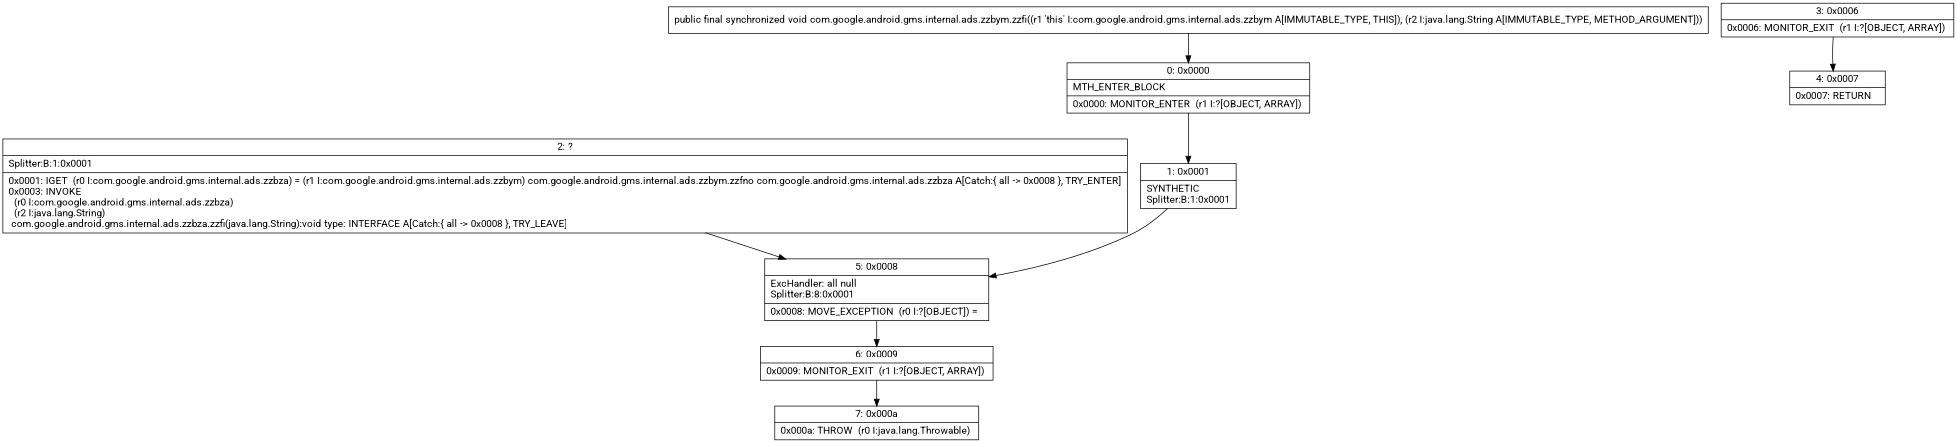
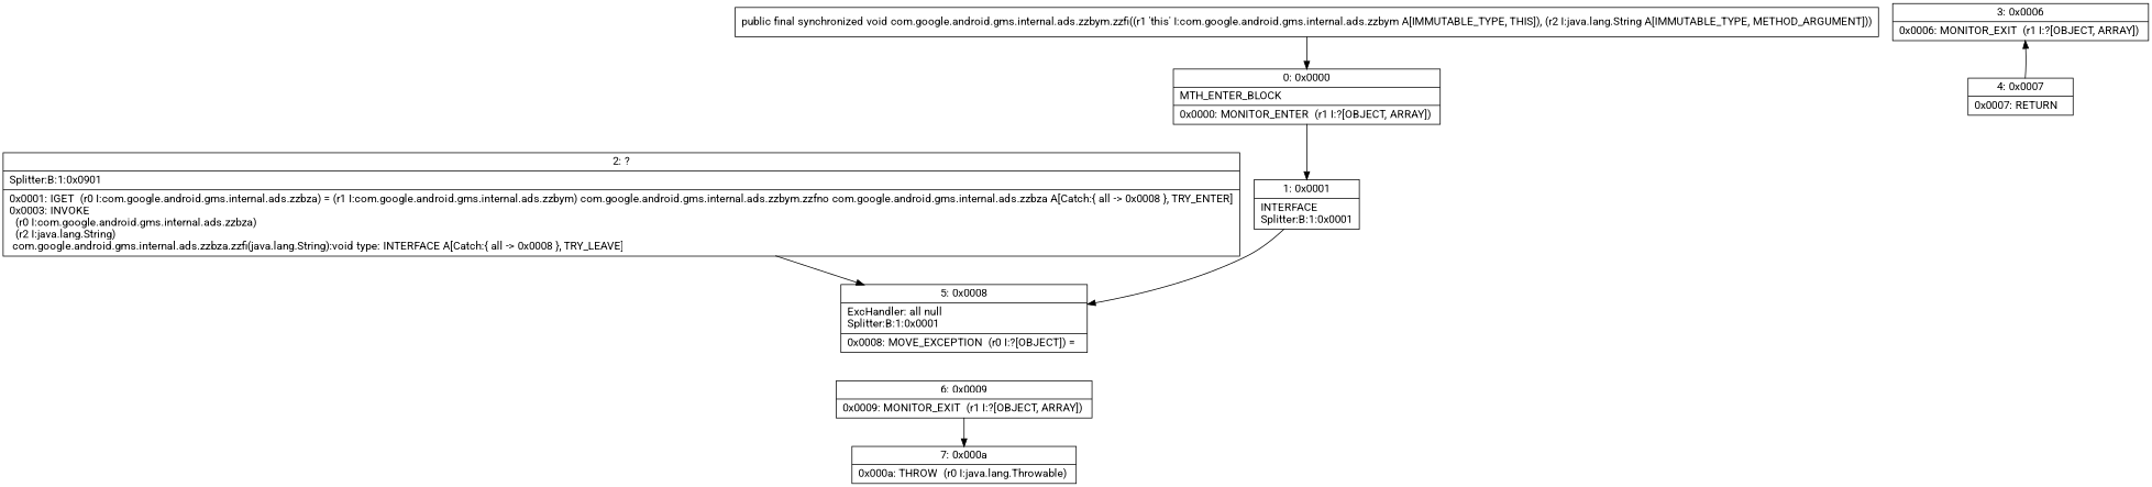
  digraph {
    fontname=Roboto
    node [fontname=Roboto shape=record]
    edge [fontname=Roboto]
    n1 [label="{0\:\ 0x0000|MTH_ENTER_BLOCK\l|0x0000: MONITOR_ENTER  (r1 I:?[OBJECT, ARRAY]) \l}"]
-   n2 [label="{1\:\ 0x0001|SYNTHETIC\lSplitter:B:1:0x0001\l}"]
-   n3 [label="{5\:\ 0x0008|ExcHandler: all null\lSplitter:B:8:0x0001\l|0x0008: MOVE_EXCEPTION  (r0 I:?[OBJECT]) =  \l}"]
-   n4 [label="{2\:\ ?|Splitter:B:1:0x0001\l|0x0001: IGET  (r0 I:com.google.android.gms.internal.ads.zzbza) = (r1 I:com.google.android.gms.internal.ads.zzbym) com.google.android.gms.internal.ads.zzbym.zzfno com.google.android.gms.internal.ads.zzbza A[Catch:\{ all \-\> 0x0008 \}, TRY_ENTER]\l0x0003: INVOKE  \l  (r0 I:com.google.android.gms.internal.ads.zzbza)\l  (r2 I:java.lang.String)\l com.google.android.gms.internal.ads.zzbza.zzfi(java.lang.String):void type: INTERFACE A[Catch:\{ all \-\> 0x0008 \}, TRY_LEAVE]\l}"]
+   n2 [label="{1\:\ 0x0001|INTERFACE\lSplitter:B:1:0x0001\l}"]
+   n3 [label="{5\:\ 0x0008|ExcHandler: all null\lSplitter:B:1:0x0001\l|0x0008: MOVE_EXCEPTION  (r0 I:?[OBJECT]) =  \l}"]
+   n4 [label="{2\:\ ?|Splitter:B:1:0x0901\l|0x0001: IGET  (r0 I:com.google.android.gms.internal.ads.zzbza) = (r1 I:com.google.android.gms.internal.ads.zzbym) com.google.android.gms.internal.ads.zzbym.zzfno com.google.android.gms.internal.ads.zzbza A[Catch:\{ all \-\> 0x0008 \}, TRY_ENTER]\l0x0003: INVOKE  \l  (r0 I:com.google.android.gms.internal.ads.zzbza)\l  (r2 I:java.lang.String)\l com.google.android.gms.internal.ads.zzbza.zzfi(java.lang.String):void type: INTERFACE A[Catch:\{ all \-\> 0x0008 \}, TRY_LEAVE]\l}"]
    n5 [label="{6\:\ 0x0009|0x0009: MONITOR_EXIT  (r1 I:?[OBJECT, ARRAY]) \l}"]
    n6 [label="{3\:\ 0x0006|0x0006: MONITOR_EXIT  (r1 I:?[OBJECT, ARRAY]) \l}"]
    n7 [label="{4\:\ 0x0007|0x0007: RETURN   \l}"]
    n8 [label="{7\:\ 0x000a|0x000a: THROW  (r0 I:java.lang.Throwable) \l}"]
    n9 [label="{public final synchronized void com.google.android.gms.internal.ads.zzbym.zzfi((r1 'this' I:com.google.android.gms.internal.ads.zzbym A[IMMUTABLE_TYPE, THIS]), (r2 I:java.lang.String A[IMMUTABLE_TYPE, METHOD_ARGUMENT])) }"]
    n1 -> n2
    n2 -> n3
-   n3 -> n5
    n4 -> n3
    n5 -> n8
-   n6 -> n7
+   n7 -> n6
    n9 -> n1
  }
